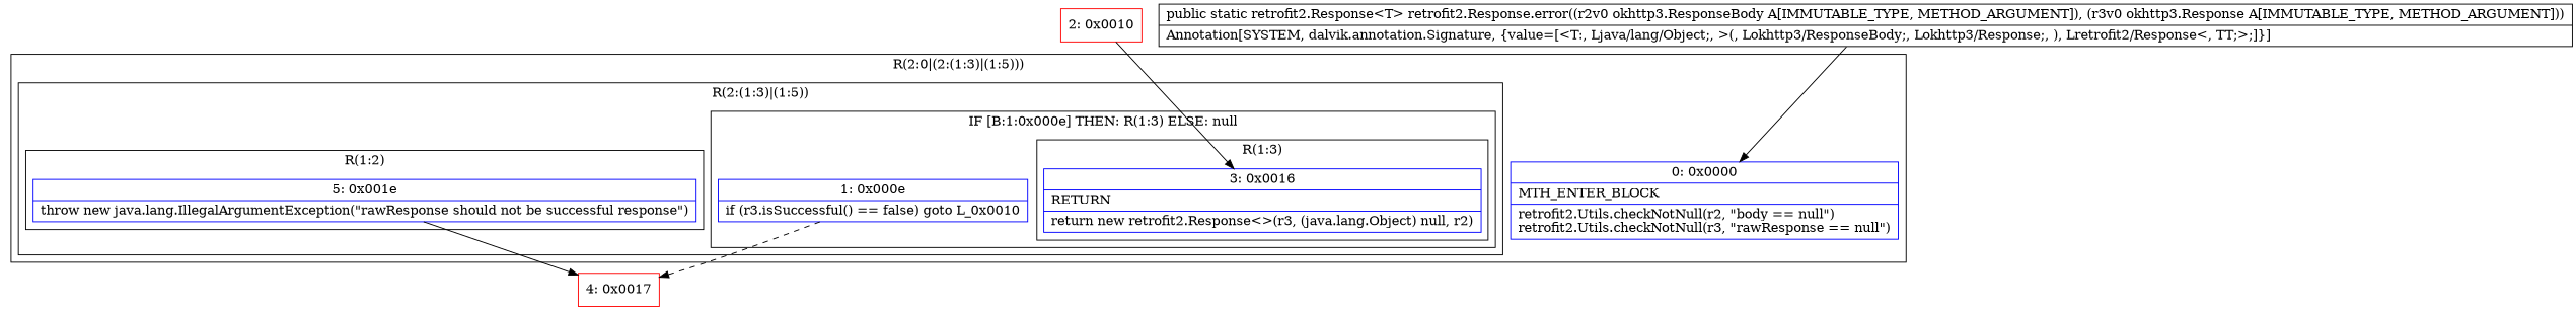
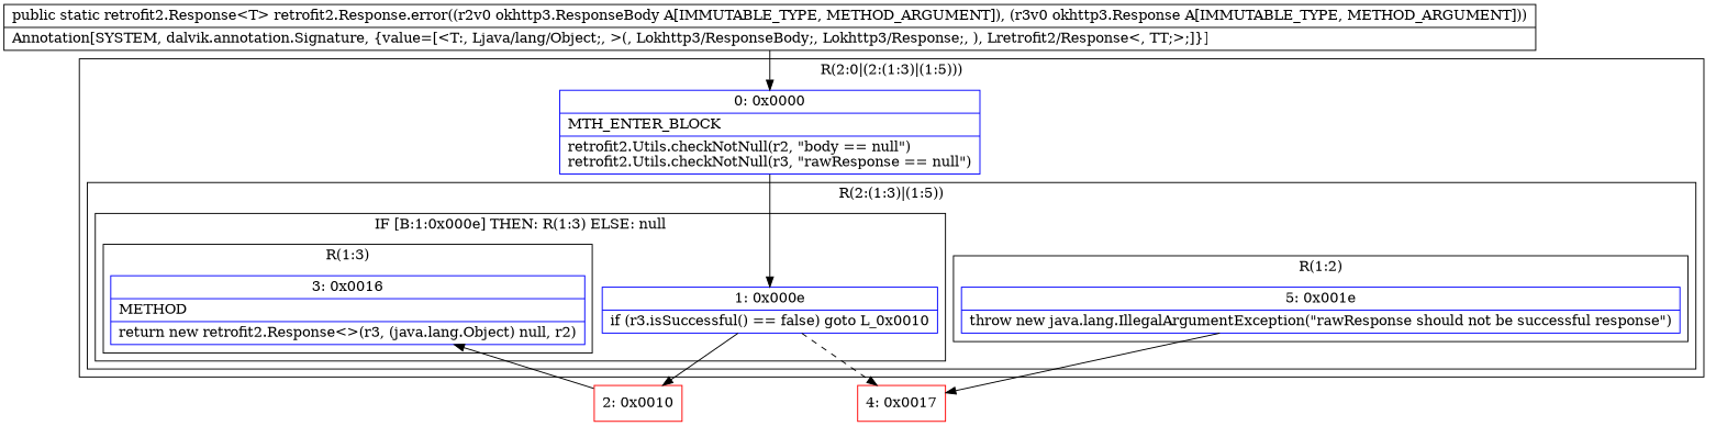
  digraph {
    node [color=blue shape=record]
-   n1 [label="{3\:\ 0x0016|RETURN\l|return new retrofit2.Response\<\>(r3, (java.lang.Object) null, r2)\l}"]
+   n1 [label="{3\:\ 0x0016|METHOD\l|return new retrofit2.Response\<\>(r3, (java.lang.Object) null, r2)\l}"]
    n2 [label="{1\:\ 0x000e|if (r3.isSuccessful() == false) goto L_0x0010\l}"]
    n3 [label="{5\:\ 0x001e|throw new java.lang.IllegalArgumentException(\"rawResponse should not be successful response\")\l}"]
    n4 [label="{0\:\ 0x0000|MTH_ENTER_BLOCK\l|retrofit2.Utils.checkNotNull(r2, \"body == null\")\lretrofit2.Utils.checkNotNull(r3, \"rawResponse == null\")\l}"]
    n5 [color=red label="{2\:\ 0x0010}"]
    n6 [color=red label="{4\:\ 0x0017}"]
    n7 [label="{public static retrofit2.Response\<T\> retrofit2.Response.error((r2v0 okhttp3.ResponseBody A[IMMUTABLE_TYPE, METHOD_ARGUMENT]), (r3v0 okhttp3.Response A[IMMUTABLE_TYPE, METHOD_ARGUMENT]))  | Annotation[SYSTEM, dalvik.annotation.Signature, \{value=[\<T:, Ljava\/lang\/Object;, \>(, Lokhttp3\/ResponseBody;, Lokhttp3\/Response;, ), Lretrofit2\/Response\<, TT;\>;]\}]\l}" color=""]
    subgraph cluster_1 {
      label="R(2:0|(2:(1:3)|(1:5)))"
      n4
      subgraph cluster_2 {
        label="R(2:(1:3)|(1:5))"
        subgraph cluster_3 {
          label="IF [B:1:0x000e] THEN: R(1:3) ELSE: null"
          n2
          subgraph cluster_4 {
            label="R(1:3)"
            n1
          }
        }
        subgraph cluster_5 {
          label="R(1:2)"
          n3
        }
      }
    }
+   n2 -> n5
    n2 -> n6 [style=dashed]
    n3 -> n6
+   n4 -> n2
    n5 -> n1
    n7 -> n4
  }
